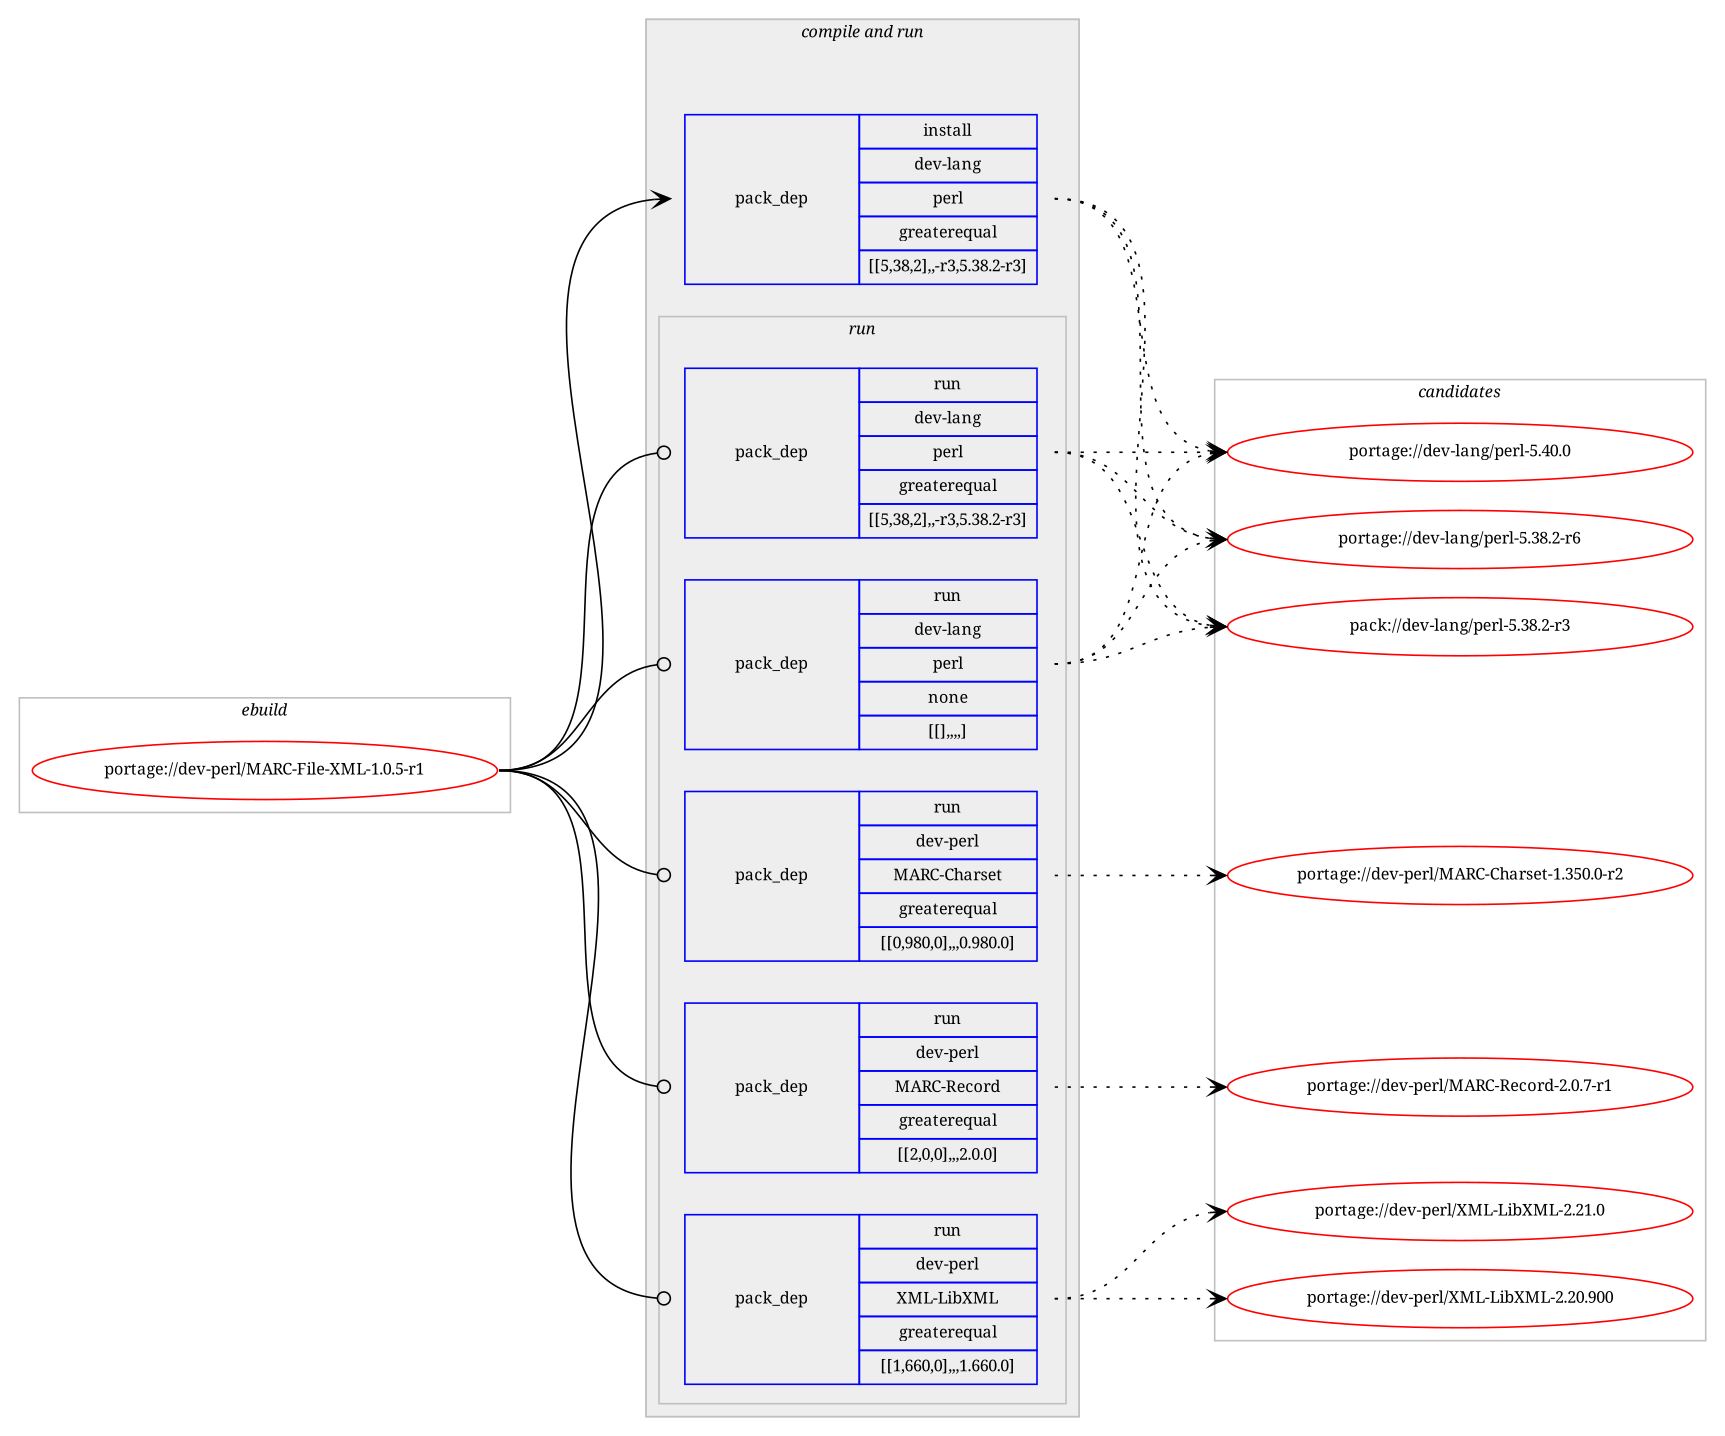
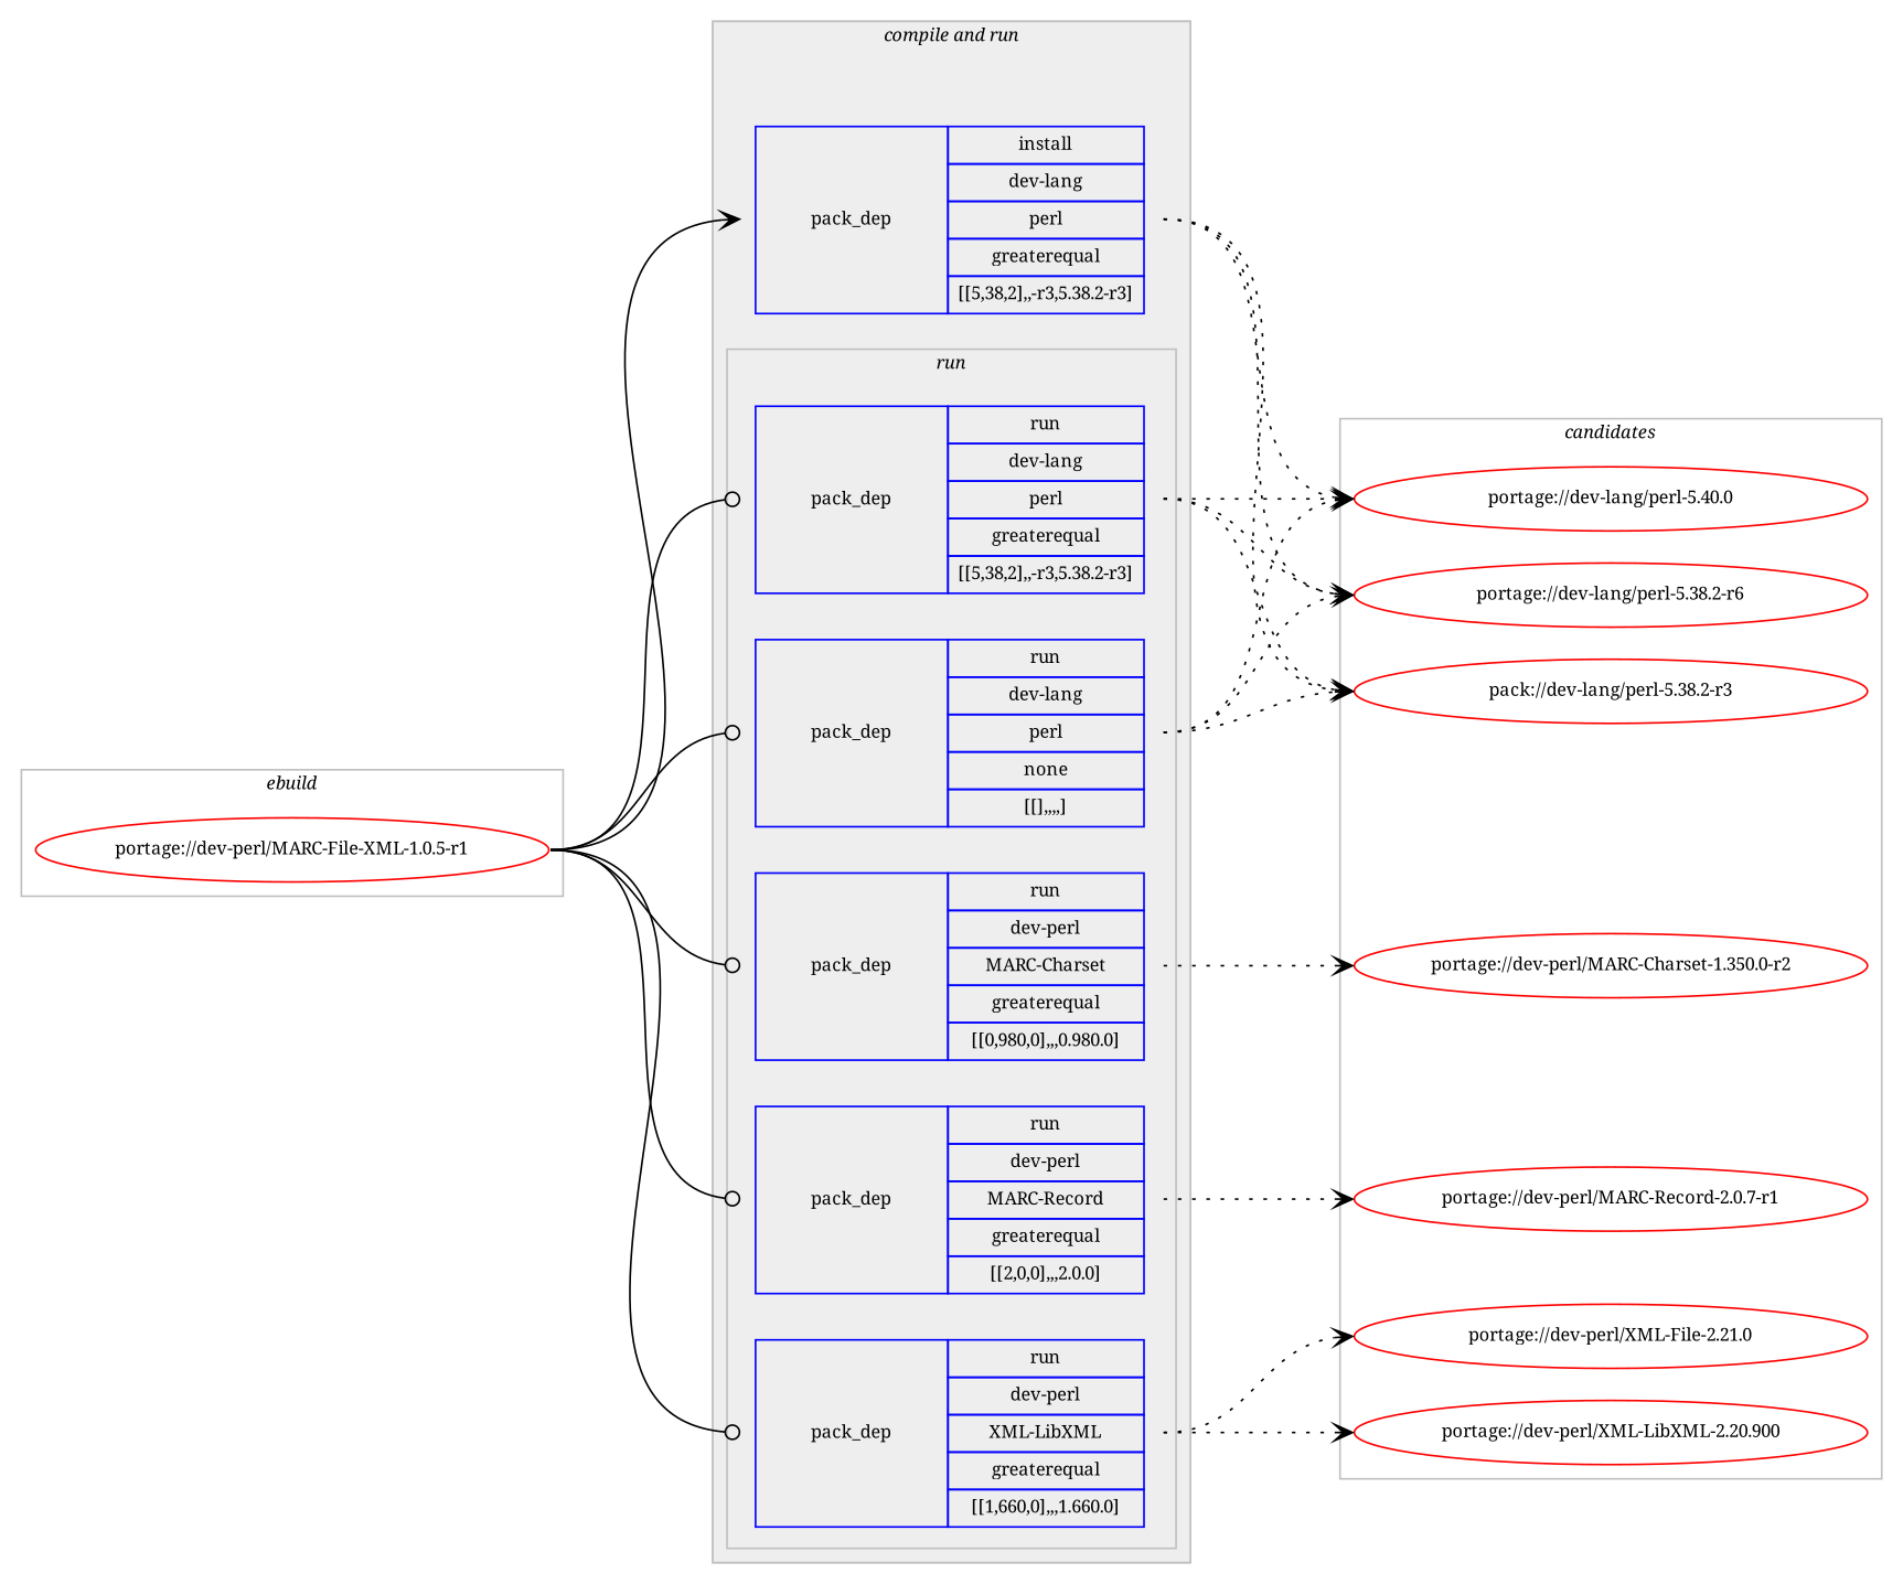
  digraph {
    compound=true
    concentrate=true
    fontname="Noto Serif"
    fontsize=10
    newrank=true
    rankdir=LR
    ranksep=1.5
    node [color=red fontname="Noto Serif" fontsize=10]
    edge [arrowhead=vee fontname="Noto Serif" headport=w style=dotted tailport=e weight=100]
    n1 [label="portage://dev-perl/MARC-File-XML-1.0.5-r1" width=4]
    n2 [color=blue label=<<TABLE BORDER="0" CELLBORDER="1" CELLSPACING="0" CELLPADDING="4" WIDTH="220"><TR><TD ROWSPAN="6" CELLPADDING="30">pack_dep</TD></TR><TR><TD WIDTH="110">install</TD></TR><TR><TD>dev-lang</TD></TR><TR><TD>perl</TD></TR><TR><TD>greaterequal</TD></TR><TR><TD>[[5,38,2],,-r3,5.38.2-r3]</TD></TR></TABLE>> shape=none]
    n3 [color=blue label=<<TABLE BORDER="0" CELLBORDER="1" CELLSPACING="0" CELLPADDING="4" WIDTH="220"><TR><TD ROWSPAN="6" CELLPADDING="30">pack_dep</TD></TR><TR><TD WIDTH="110">run</TD></TR><TR><TD>dev-lang</TD></TR><TR><TD>perl</TD></TR><TR><TD>greaterequal</TD></TR><TR><TD>[[5,38,2],,-r3,5.38.2-r3]</TD></TR></TABLE>> shape=none]
    n4 [color=blue label=<<TABLE BORDER="0" CELLBORDER="1" CELLSPACING="0" CELLPADDING="4" WIDTH="220"><TR><TD ROWSPAN="6" CELLPADDING="30">pack_dep</TD></TR><TR><TD WIDTH="110">run</TD></TR><TR><TD>dev-lang</TD></TR><TR><TD>perl</TD></TR><TR><TD>none</TD></TR><TR><TD>[[],,,,]</TD></TR></TABLE>> shape=none]
    n5 [color=blue label=<<TABLE BORDER="0" CELLBORDER="1" CELLSPACING="0" CELLPADDING="4" WIDTH="220"><TR><TD ROWSPAN="6" CELLPADDING="30">pack_dep</TD></TR><TR><TD WIDTH="110">run</TD></TR><TR><TD>dev-perl</TD></TR><TR><TD>MARC-Charset</TD></TR><TR><TD>greaterequal</TD></TR><TR><TD>[[0,980,0],,,0.980.0]</TD></TR></TABLE>> shape=none]
    n6 [color=blue label=<<TABLE BORDER="0" CELLBORDER="1" CELLSPACING="0" CELLPADDING="4" WIDTH="220"><TR><TD ROWSPAN="6" CELLPADDING="30">pack_dep</TD></TR><TR><TD WIDTH="110">run</TD></TR><TR><TD>dev-perl</TD></TR><TR><TD>MARC-Record</TD></TR><TR><TD>greaterequal</TD></TR><TR><TD>[[2,0,0],,,2.0.0]</TD></TR></TABLE>> shape=none]
    n7 [color=blue label=<<TABLE BORDER="0" CELLBORDER="1" CELLSPACING="0" CELLPADDING="4" WIDTH="220"><TR><TD ROWSPAN="6" CELLPADDING="30">pack_dep</TD></TR><TR><TD WIDTH="110">run</TD></TR><TR><TD>dev-perl</TD></TR><TR><TD>XML-LibXML</TD></TR><TR><TD>greaterequal</TD></TR><TR><TD>[[1,660,0],,,1.660.0]</TD></TR></TABLE>> shape=none]
    n8 [label="portage://dev-lang/perl-5.40.0" width=4]
    n9 [label="portage://dev-lang/perl-5.38.2-r6" width=4]
    n10 [label="pack://dev-lang/perl-5.38.2-r3" width=4]
    n11 [label="portage://dev-perl/MARC-Charset-1.350.0-r2" width=4]
    n12 [label="portage://dev-perl/MARC-Record-2.0.7-r1" width=4]
-   n13 [label="portage://dev-perl/XML-LibXML-2.21.0" width=4]
+   n13 [label="portage://dev-perl/XML-File-2.21.0" width=4]
    n14 [label="portage://dev-perl/XML-LibXML-2.20.900" width=4]
    subgraph cluster_1 {
      color=gray
      label=<<i>ebuild</i>>
      n1
    }
    subgraph cluster_2 {
      color=gray
      label=<<i>dependencies</i>>
      subgraph cluster_3 {
        color=gray
        fillcolor="#eeeeee"
        label=<<i>compile</i>>
        style=filled
        subgraph sub_4 {
          color=gray
          fillcolor="#eeeeee"
          label=<<i>compile</i>>
          style=filled
          n2
        }
      }
      subgraph cluster_5 {
        color=gray
        fillcolor="#eeeeee"
        label=<<i>compile and run</i>>
        style=filled
      }
      subgraph cluster_6 {
        color=gray
        fillcolor="#eeeeee"
        label=<<i>run</i>>
        style=filled
        subgraph sub_7 {
          color=gray
          fillcolor="#eeeeee"
          label=<<i>run</i>>
          style=filled
          n3
        }
        subgraph sub_8 {
          color=gray
          fillcolor="#eeeeee"
          label=<<i>run</i>>
          style=filled
          n4
        }
        subgraph sub_9 {
          color=gray
          fillcolor="#eeeeee"
          label=<<i>run</i>>
          style=filled
          n5
        }
        subgraph sub_10 {
          color=gray
          fillcolor="#eeeeee"
          label=<<i>run</i>>
          style=filled
          n6
        }
        subgraph sub_11 {
          color=gray
          fillcolor="#eeeeee"
          label=<<i>run</i>>
          style=filled
          n7
        }
      }
    }
    subgraph cluster_12 {
      color=gray
      label=<<i>candidates</i>>
      rank=same
      subgraph sub_13 {
        color=black
        label=<<i>candidates</i>>
        nodesep=1
        rank=same
        n8
        n9
        n10
      }
      subgraph sub_14 {
        color=black
        label=<<i>candidates</i>>
        nodesep=1
        rank=same
        n8
        n9
        n10
      }
      subgraph sub_15 {
        color=black
        label=<<i>candidates</i>>
        nodesep=1
        rank=same
        n8
        n9
        n10
      }
      subgraph sub_16 {
        color=black
        label=<<i>candidates</i>>
        nodesep=1
        rank=same
        n11
      }
      subgraph sub_17 {
        color=black
        label=<<i>candidates</i>>
        nodesep=1
        rank=same
        n12
      }
      subgraph sub_18 {
        color=black
        label=<<i>candidates</i>>
        nodesep=1
        rank=same
        n13
        n14
      }
    }
    n1 -> n2 [style=solid weight=20]
    n1 -> n3 [arrowhead=odot style=solid weight=20]
    n1 -> n4 [arrowhead=odot style=solid weight=20]
    n1 -> n5 [arrowhead=odot style=solid weight=20]
    n1 -> n6 [arrowhead=odot style=solid weight=20]
    n1 -> n7 [arrowhead=odot style=solid weight=20]
    n2 -> n8
    n2 -> n9
    n2 -> n10
    n3 -> n8
    n3 -> n9
    n3 -> n10
    n4 -> n8
    n4 -> n9
    n4 -> n10
    n5 -> n11
    n6 -> n12
    n7 -> n13
    n7 -> n14
  }
